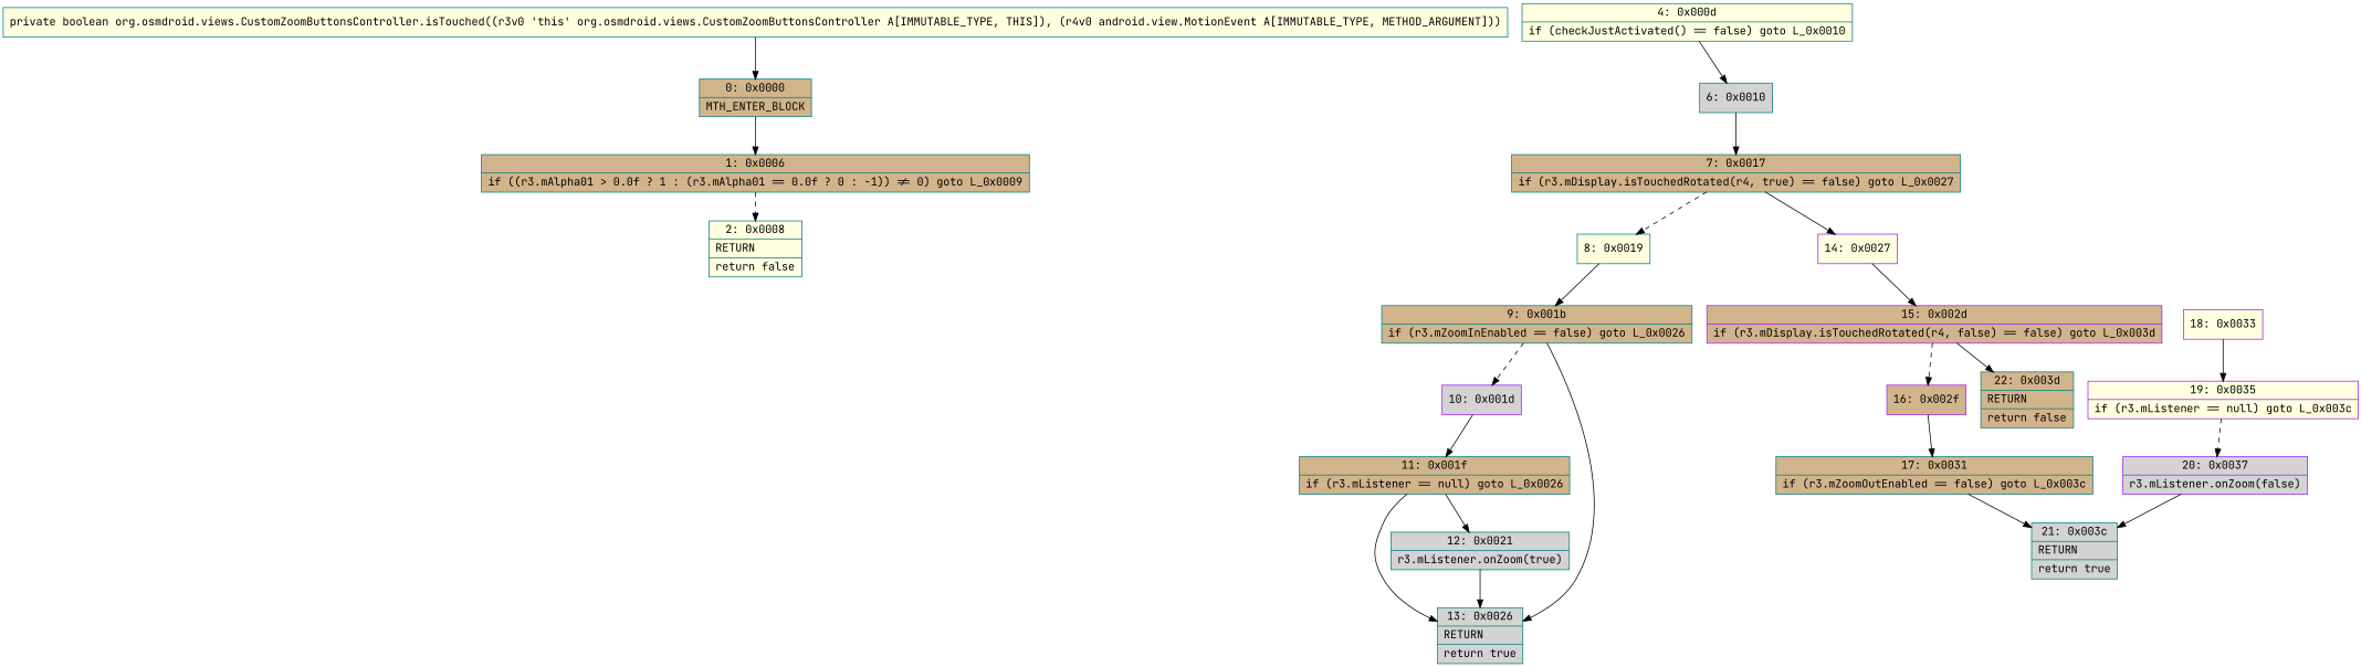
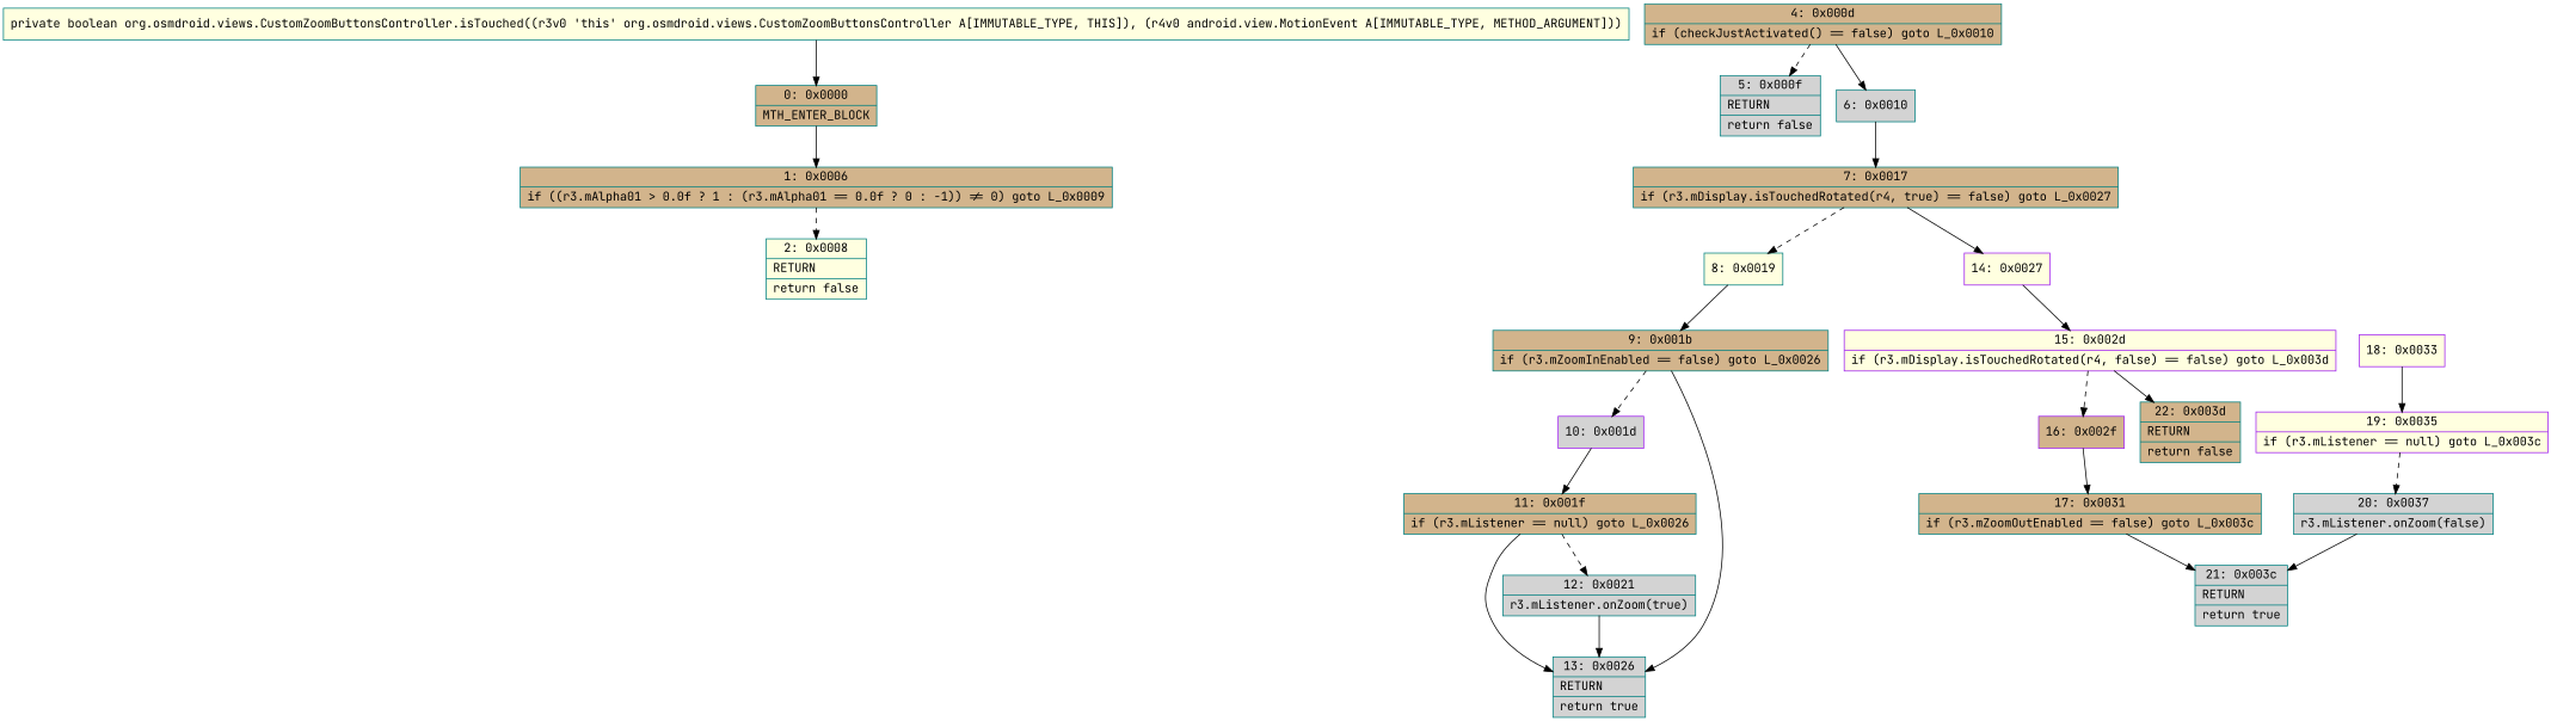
  digraph {
    fontname="JetBrains Mono"
    node [color=teal fillcolor=tan fontname="JetBrains Mono" shape=record style=filled]
    edge [fontname="JetBrains Mono"]
    n1 [label="{0\:\ 0x0000|MTH_ENTER_BLOCK\l}"]
    n2 [label="{1\:\ 0x0006|if ((r3.mAlpha01 \> 0.0f ? 1 : (r3.mAlpha01 == 0.0f ? 0 : \-1)) != 0) goto L_0x0009\l}"]
    n3 [fillcolor=lightyellow label="{2\:\ 0x0008|RETURN\l|return false\l}"]
-   n4 [fillcolor=lightyellow label="{4\:\ 0x000d|if (checkJustActivated() == false) goto L_0x0010\l}"]
+   n4 [label="{4\:\ 0x000d|if (checkJustActivated() == false) goto L_0x0010\l}"]
+   n5 [fillcolor=lightgrey label="{5\:\ 0x000f|RETURN\l|return false\l}"]
    n6 [fillcolor=lightgrey label="{6\:\ 0x0010}"]
    n7 [label="{7\:\ 0x0017|if (r3.mDisplay.isTouchedRotated(r4, true) == false) goto L_0x0027\l}"]
    n8 [fillcolor=lightyellow label="{8\:\ 0x0019}"]
    n9 [color=purple fillcolor=lightyellow label="{14\:\ 0x0027}"]
    n10 [label="{9\:\ 0x001b|if (r3.mZoomInEnabled == false) goto L_0x0026\l}"]
-   n11 [color=purple label="{15\:\ 0x002d|if (r3.mDisplay.isTouchedRotated(r4, false) == false) goto L_0x003d\l}"]
+   n11 [color=purple fillcolor=lightyellow label="{15\:\ 0x002d|if (r3.mDisplay.isTouchedRotated(r4, false) == false) goto L_0x003d\l}"]
    n12 [color=purple fillcolor=lightgrey label="{10\:\ 0x001d}"]
    n13 [fillcolor=lightgrey label="{13\:\ 0x0026|RETURN\l|return true\l}"]
    n14 [label="{11\:\ 0x001f|if (r3.mListener == null) goto L_0x0026\l}"]
    n15 [fillcolor=lightgrey label="{12\:\ 0x0021|r3.mListener.onZoom(true)\l}"]
    n16 [color=purple label="{16\:\ 0x002f}"]
    n17 [label="{22\:\ 0x003d|RETURN\l|return false\l}"]
    n18 [label="{17\:\ 0x0031|if (r3.mZoomOutEnabled == false) goto L_0x003c\l}"]
    n19 [fillcolor=lightgrey label="{21\:\ 0x003c|RETURN\l|return true\l}"]
    n20 [color=purple fillcolor=lightyellow label="{18\:\ 0x0033}"]
    n21 [color=purple fillcolor=lightyellow label="{19\:\ 0x0035|if (r3.mListener == null) goto L_0x003c\l}"]
-   n22 [color=purple fillcolor=lightgrey label="{20\:\ 0x0037|r3.mListener.onZoom(false)\l}"]
+   n22 [fillcolor=lightgrey label="{20\:\ 0x0037|r3.mListener.onZoom(false)\l}"]
    n23 [fillcolor=lightyellow label="{private boolean org.osmdroid.views.CustomZoomButtonsController.isTouched((r3v0 'this' org.osmdroid.views.CustomZoomButtonsController A[IMMUTABLE_TYPE, THIS]), (r4v0 android.view.MotionEvent A[IMMUTABLE_TYPE, METHOD_ARGUMENT])) }"]
    n1 -> n2
    n2 -> n3 [style=dashed]
+   n4 -> n5 [style=dashed]
    n4 -> n6
    n6 -> n7
    n7 -> n8 [style=dashed]
    n7 -> n9
    n8 -> n10
    n9 -> n11
    n10 -> n12 [style=dashed]
    n10 -> n13
    n11 -> n16 [style=dashed]
    n11 -> n17
    n12 -> n14
    n14 -> n13
-   n14 -> n15 [style=solid]
+   n14 -> n15 [style=dashed]
    n15 -> n13
    n16 -> n18
    n18 -> n19
    n20 -> n21
    n21 -> n22 [style=dashed]
    n22 -> n19
    n23 -> n1
  }
